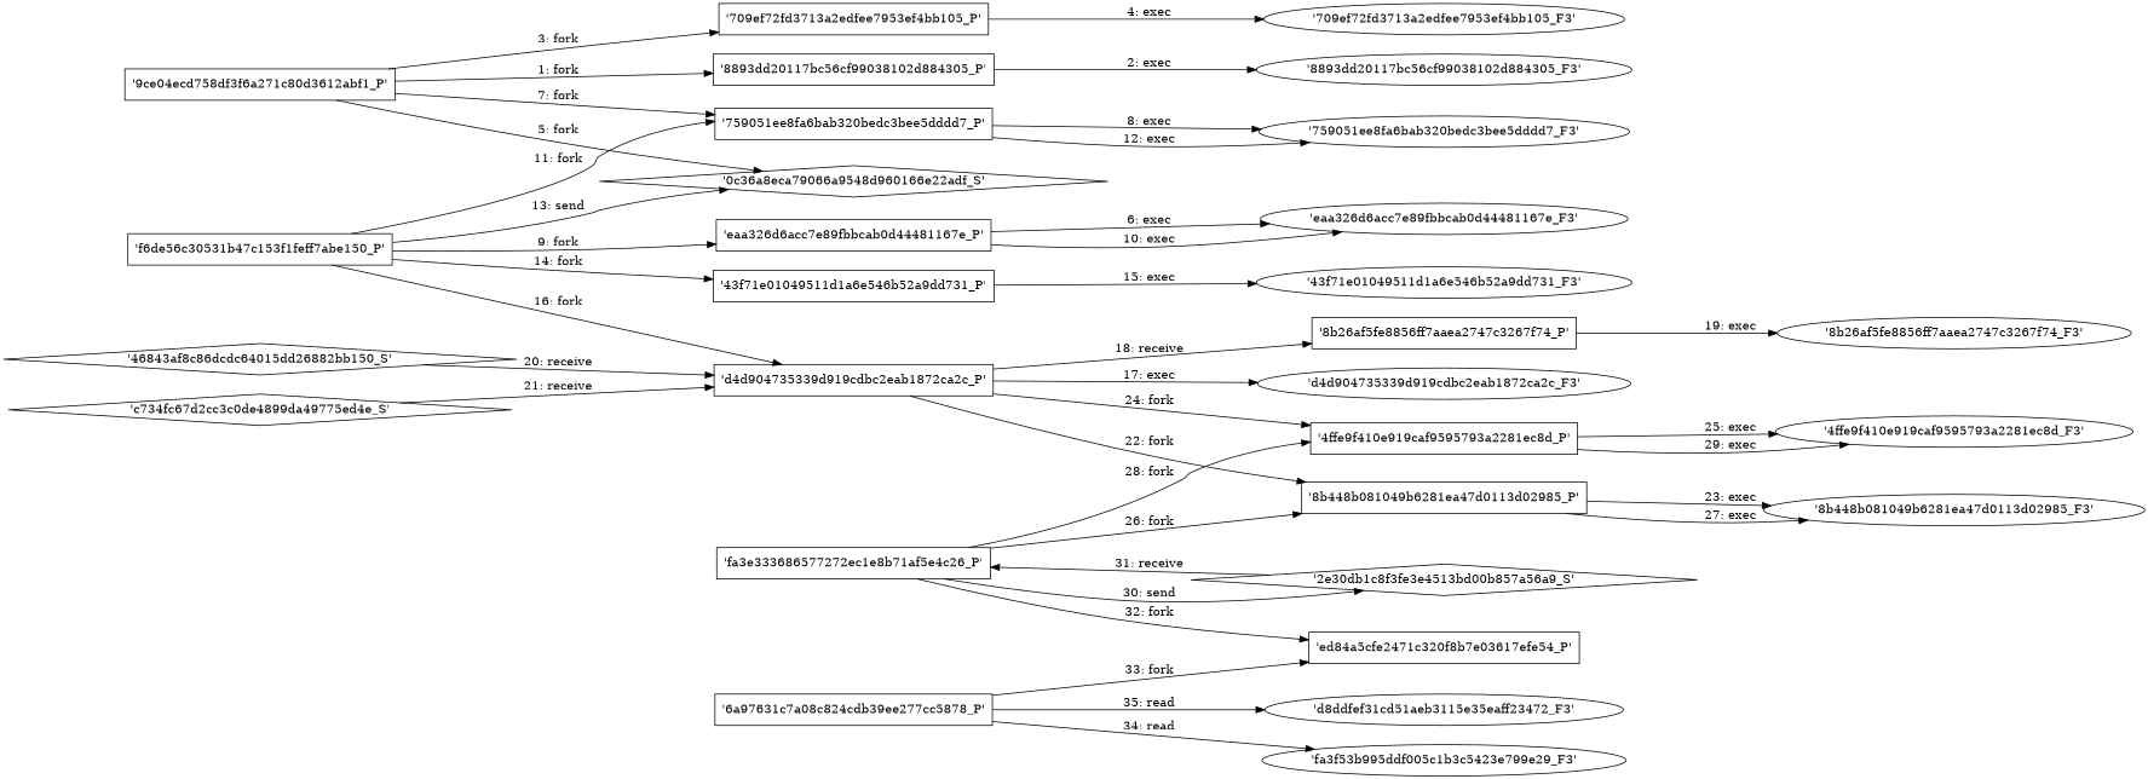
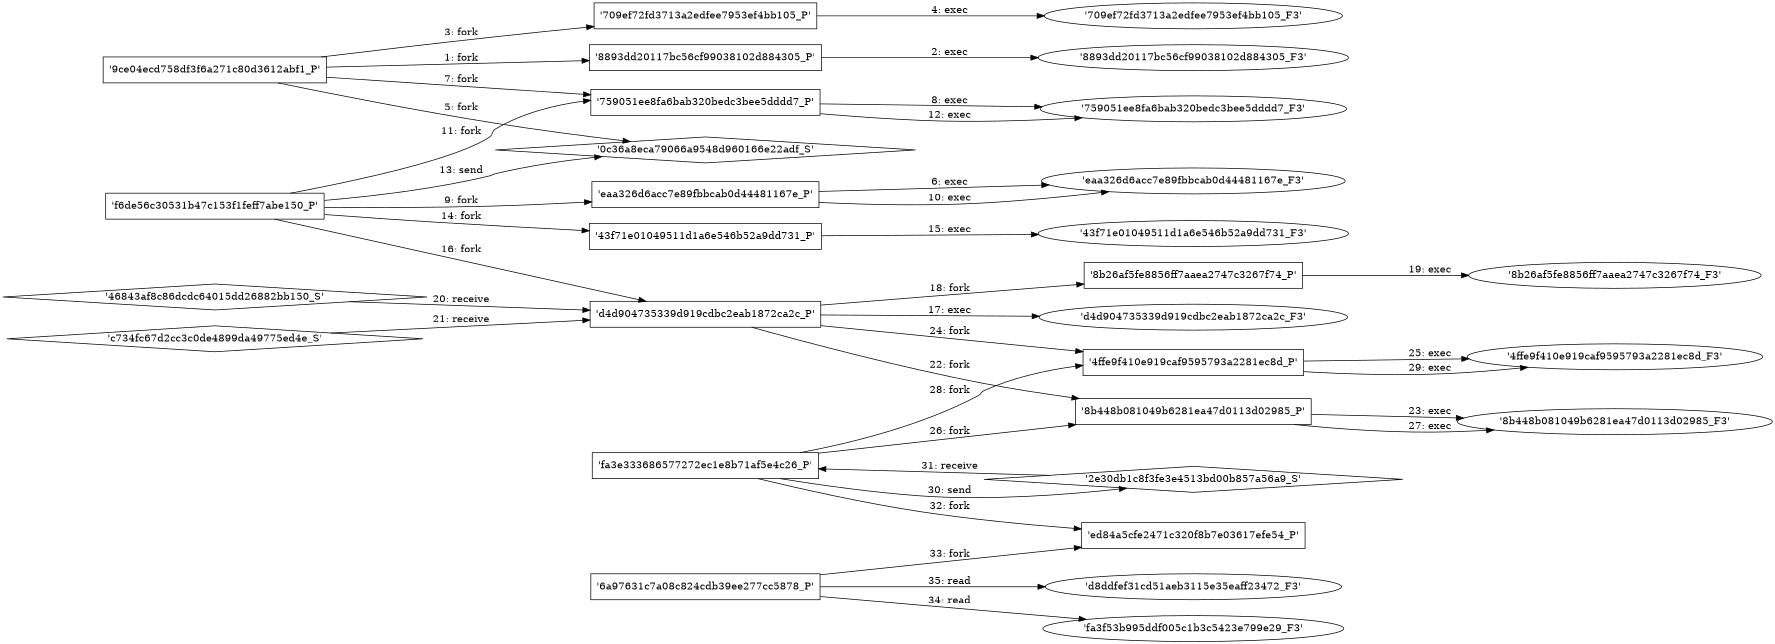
  digraph {
    engine=neato
    fixedsize=false
    fontsize=10
    nodesep=0.3
    rankdir=LR
    ranksep=0
    splines=true
    node [node_type=Process shape=box]
    "'9ce04ecd758df3f6a271c80d3612abf1_P'"
    "'8893dd20117bc56cf99038102d884305_P'"
    "'709ef72fd3713a2edfee7953ef4bb105_P'"
    "'759051ee8fa6bab320bedc3bee5dddd7_P'"
    "'0c36a8eca79066a9548d960166e22adf_S'" [node_type=Socket shape=diamond]
    "'8893dd20117bc56cf99038102d884305_F3'" [node_type=File shape=ellipse]
    "'709ef72fd3713a2edfee7953ef4bb105_F3'" [node_type=File shape=ellipse]
    "'eaa326d6acc7e89fbbcab0d44481167e_F3'" [node_type=File shape=ellipse]
    "'eaa326d6acc7e89fbbcab0d44481167e_P'"
    "'759051ee8fa6bab320bedc3bee5dddd7_F3'" [node_type=File shape=ellipse]
    "'f6de56c30531b47c153f1feff7abe150_P'"
    "'43f71e01049511d1a6e546b52a9dd731_P'"
    "'d4d904735339d919cdbc2eab1872ca2c_P'"
    "'43f71e01049511d1a6e546b52a9dd731_F3'" [node_type=File shape=ellipse]
    "'d4d904735339d919cdbc2eab1872ca2c_F3'" [node_type=File shape=ellipse]
    "'8b26af5fe8856ff7aaea2747c3267f74_P'"
    "'8b448b081049b6281ea47d0113d02985_P'"
    "'4ffe9f410e919caf9595793a2281ec8d_P'"
    "'8b26af5fe8856ff7aaea2747c3267f74_F3'" [node_type=File shape=ellipse]
    "'8b448b081049b6281ea47d0113d02985_F3'" [node_type=File shape=ellipse]
    "'4ffe9f410e919caf9595793a2281ec8d_F3'" [node_type=File shape=ellipse]
    "'46843af8c86dcdc64015dd26882bb150_S'" [node_type=Socket shape=diamond]
    "'c734fc67d2cc3c0de4899da49775ed4e_S'" [node_type=Socket shape=diamond]
    "'fa3e333686577272ec1e8b71af5e4c26_P'"
    n25 [label="'2e30db1c8f3fe3e4513bd00b857a56a9_S'" node_type=Socket shape=diamond]
    "'ed84a5cfe2471c320f8b7e03617efe54_P'"
    "'6a97631c7a08c824cdb39ee277cc5878_P'"
    "'fa3f53b995ddf005c1b3c5423e799e29_F3'" [node_type=file shape=ellipse]
    "'d8ddfef31cd51aeb3115e35eaff23472_F3'" [node_type=file shape=ellipse]
    "'9ce04ecd758df3f6a271c80d3612abf1_P'" -> "'8893dd20117bc56cf99038102d884305_P'" [label="1: fork"]
    "'9ce04ecd758df3f6a271c80d3612abf1_P'" -> "'709ef72fd3713a2edfee7953ef4bb105_P'" [label="3: fork"]
    "'9ce04ecd758df3f6a271c80d3612abf1_P'" -> "'759051ee8fa6bab320bedc3bee5dddd7_P'" [label="7: fork"]
    "'9ce04ecd758df3f6a271c80d3612abf1_P'" -> "'0c36a8eca79066a9548d960166e22adf_S'" [label="5: fork"]
    "'8893dd20117bc56cf99038102d884305_P'" -> "'8893dd20117bc56cf99038102d884305_F3'" [label="2: exec"]
    "'709ef72fd3713a2edfee7953ef4bb105_P'" -> "'709ef72fd3713a2edfee7953ef4bb105_F3'" [label="4: exec"]
    "'759051ee8fa6bab320bedc3bee5dddd7_P'" -> "'759051ee8fa6bab320bedc3bee5dddd7_F3'" [label="8: exec"]
    "'759051ee8fa6bab320bedc3bee5dddd7_P'" -> "'759051ee8fa6bab320bedc3bee5dddd7_F3'" [label="12: exec"]
    "'eaa326d6acc7e89fbbcab0d44481167e_P'" -> "'eaa326d6acc7e89fbbcab0d44481167e_F3'" [label="6: exec"]
    "'eaa326d6acc7e89fbbcab0d44481167e_P'" -> "'eaa326d6acc7e89fbbcab0d44481167e_F3'" [label="10: exec"]
    "'f6de56c30531b47c153f1feff7abe150_P'" -> "'759051ee8fa6bab320bedc3bee5dddd7_P'" [label="11: fork"]
    "'f6de56c30531b47c153f1feff7abe150_P'" -> "'0c36a8eca79066a9548d960166e22adf_S'" [label="13: send"]
    "'f6de56c30531b47c153f1feff7abe150_P'" -> "'eaa326d6acc7e89fbbcab0d44481167e_P'" [label="9: fork"]
    "'f6de56c30531b47c153f1feff7abe150_P'" -> "'43f71e01049511d1a6e546b52a9dd731_P'" [label="14: fork"]
    "'f6de56c30531b47c153f1feff7abe150_P'" -> "'d4d904735339d919cdbc2eab1872ca2c_P'" [label="16: fork"]
    "'43f71e01049511d1a6e546b52a9dd731_P'" -> "'43f71e01049511d1a6e546b52a9dd731_F3'" [label="15: exec"]
    "'d4d904735339d919cdbc2eab1872ca2c_P'" -> "'d4d904735339d919cdbc2eab1872ca2c_F3'" [label="17: exec"]
-   "'d4d904735339d919cdbc2eab1872ca2c_P'" -> "'8b26af5fe8856ff7aaea2747c3267f74_P'" [label="18: receive"]
+   "'d4d904735339d919cdbc2eab1872ca2c_P'" -> "'8b26af5fe8856ff7aaea2747c3267f74_P'" [label="18: fork"]
    "'d4d904735339d919cdbc2eab1872ca2c_P'" -> "'8b448b081049b6281ea47d0113d02985_P'" [label="22: fork"]
    "'d4d904735339d919cdbc2eab1872ca2c_P'" -> "'4ffe9f410e919caf9595793a2281ec8d_P'" [label="24: fork"]
    "'8b26af5fe8856ff7aaea2747c3267f74_P'" -> "'8b26af5fe8856ff7aaea2747c3267f74_F3'" [label="19: exec"]
    "'8b448b081049b6281ea47d0113d02985_P'" -> "'8b448b081049b6281ea47d0113d02985_F3'" [label="23: exec"]
    "'8b448b081049b6281ea47d0113d02985_P'" -> "'8b448b081049b6281ea47d0113d02985_F3'" [label="27: exec"]
    "'4ffe9f410e919caf9595793a2281ec8d_P'" -> "'4ffe9f410e919caf9595793a2281ec8d_F3'" [label="25: exec"]
    "'4ffe9f410e919caf9595793a2281ec8d_P'" -> "'4ffe9f410e919caf9595793a2281ec8d_F3'" [label="29: exec"]
    "'46843af8c86dcdc64015dd26882bb150_S'" -> "'d4d904735339d919cdbc2eab1872ca2c_P'" [label="20: receive"]
    "'c734fc67d2cc3c0de4899da49775ed4e_S'" -> "'d4d904735339d919cdbc2eab1872ca2c_P'" [label="21: receive"]
    "'fa3e333686577272ec1e8b71af5e4c26_P'" -> "'8b448b081049b6281ea47d0113d02985_P'" [label="26: fork"]
    "'fa3e333686577272ec1e8b71af5e4c26_P'" -> "'4ffe9f410e919caf9595793a2281ec8d_P'" [label="28: fork"]
    "'fa3e333686577272ec1e8b71af5e4c26_P'" -> n25 [label="30: send"]
    "'fa3e333686577272ec1e8b71af5e4c26_P'" -> "'ed84a5cfe2471c320f8b7e03617efe54_P'" [label="32: fork"]
    n25 -> "'fa3e333686577272ec1e8b71af5e4c26_P'" [label="31: receive"]
    "'6a97631c7a08c824cdb39ee277cc5878_P'" -> "'ed84a5cfe2471c320f8b7e03617efe54_P'" [label="33: fork"]
    "'6a97631c7a08c824cdb39ee277cc5878_P'" -> "'fa3f53b995ddf005c1b3c5423e799e29_F3'" [label="34: read"]
    "'6a97631c7a08c824cdb39ee277cc5878_P'" -> "'d8ddfef31cd51aeb3115e35eaff23472_F3'" [label="35: read"]
  }
